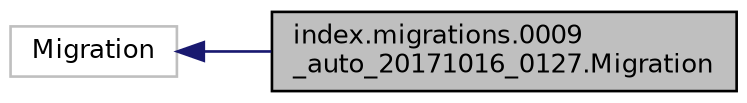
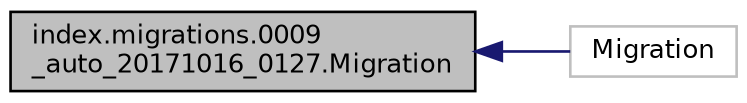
  digraph {
    rankdir=LR
    node [fontname=Helvetica fontsize=10 shape=record style=filled]
    n1 [color=black fillcolor=grey75 fontcolor=black height=0.2 label="index.migrations.0009\l_auto_20171016_0127.Migration" width=0.4]
    n2 [color=grey75 fillcolor=white height=0.2 label=Migration width=0.4]
-   n2 -> n1 [color=midnightblue dir=back fontname=Helvetica fontsize=10 labelfontname=Helvetica labelfontsize=10 style=solid]
+   n1 -> n2 [color=midnightblue dir=back fontname=Helvetica fontsize=10 labelfontname=Helvetica labelfontsize=10 style=solid]
  }
